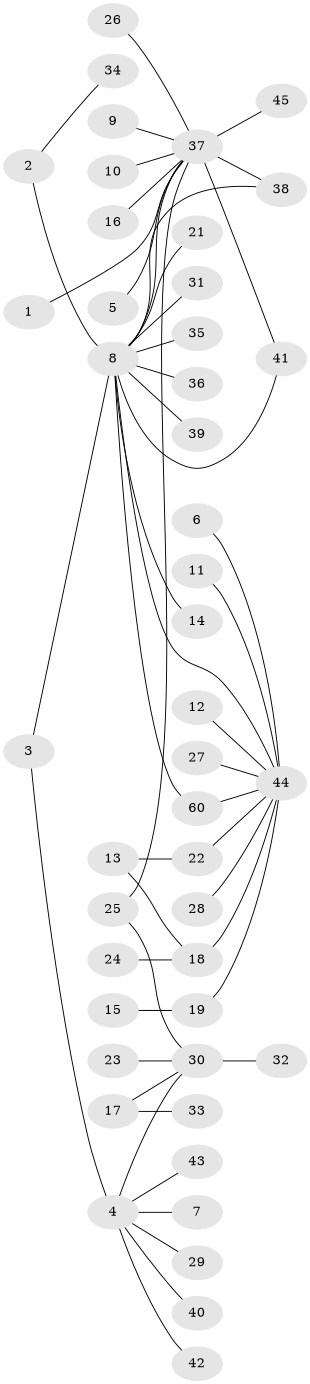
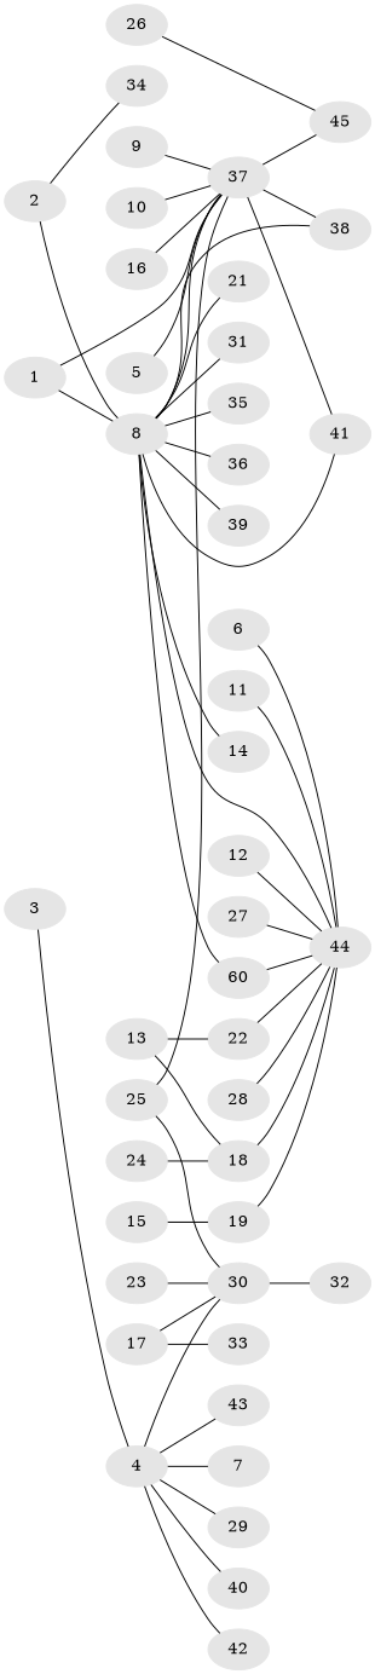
  graph {
    rankdir=LR
    node [color=gray90 style=filled]
    edge [weight=1.0]
    1
    37
    38
    41
    45
    2
    8
    34
    44
    14
    n11 [label=60]
    21
    31
    35
    36
    39
    3
    4
    7
    29
    30
    40
    42
    43
    32
    5
    6
    22
    9
    10
    11
    12
    13
    18
    15
    19
    16
    17
    33
    23
    24
    25
    26
    27
    28
    1 -- 37
    37 -- 38
    37 -- 41
    37 -- 45
    2 -- 8
    2 -- 34
    8 -- 37
    8 -- 38 [weight=2.0]
    8 -- 41
    8 -- 44
    8 -- 14
    8 -- n11
    8 -- 21
    8 -- 31
    8 -- 35
    8 -- 36
    8 -- 39
    n11 -- 44
-   3 -- 8
+   1 -- 8
    3 -- 4
    4 -- 7
    4 -- 29
    4 -- 30
    4 -- 40
    4 -- 42
    4 -- 43
    30 -- 32
    5 -- 37
    6 -- 44
    22 -- 44
    9 -- 37
    10 -- 37
    11 -- 44
    12 -- 44
    13 -- 22
    13 -- 18
    18 -- 44
    15 -- 19
    19 -- 44
    16 -- 37
    17 -- 30
    17 -- 33
    23 -- 30
    24 -- 18
    25 -- 37
    25 -- 30
-   26 -- 37
+   26 -- 45
    27 -- 44
    28 -- 44
  }
